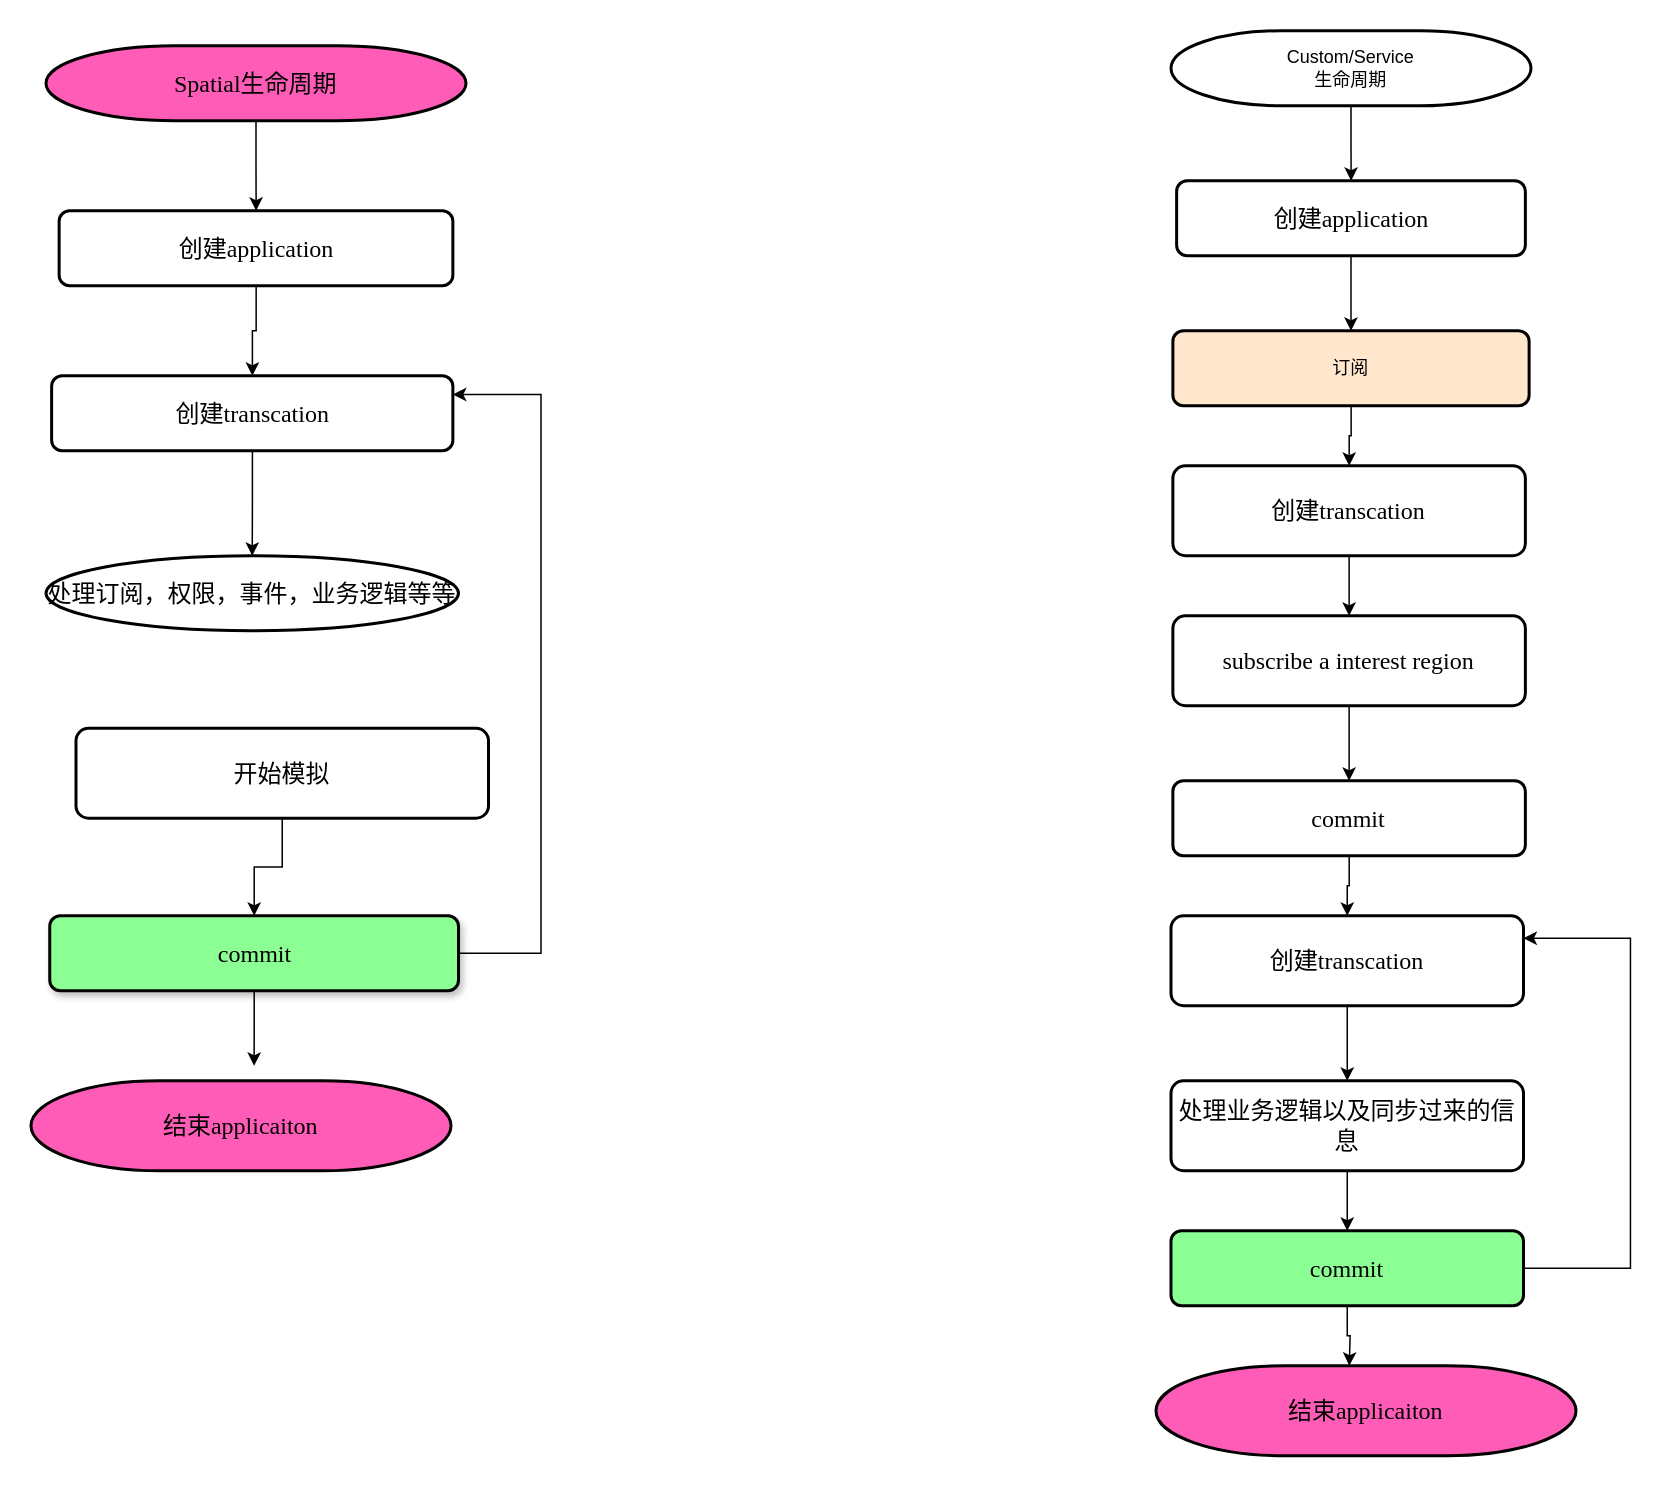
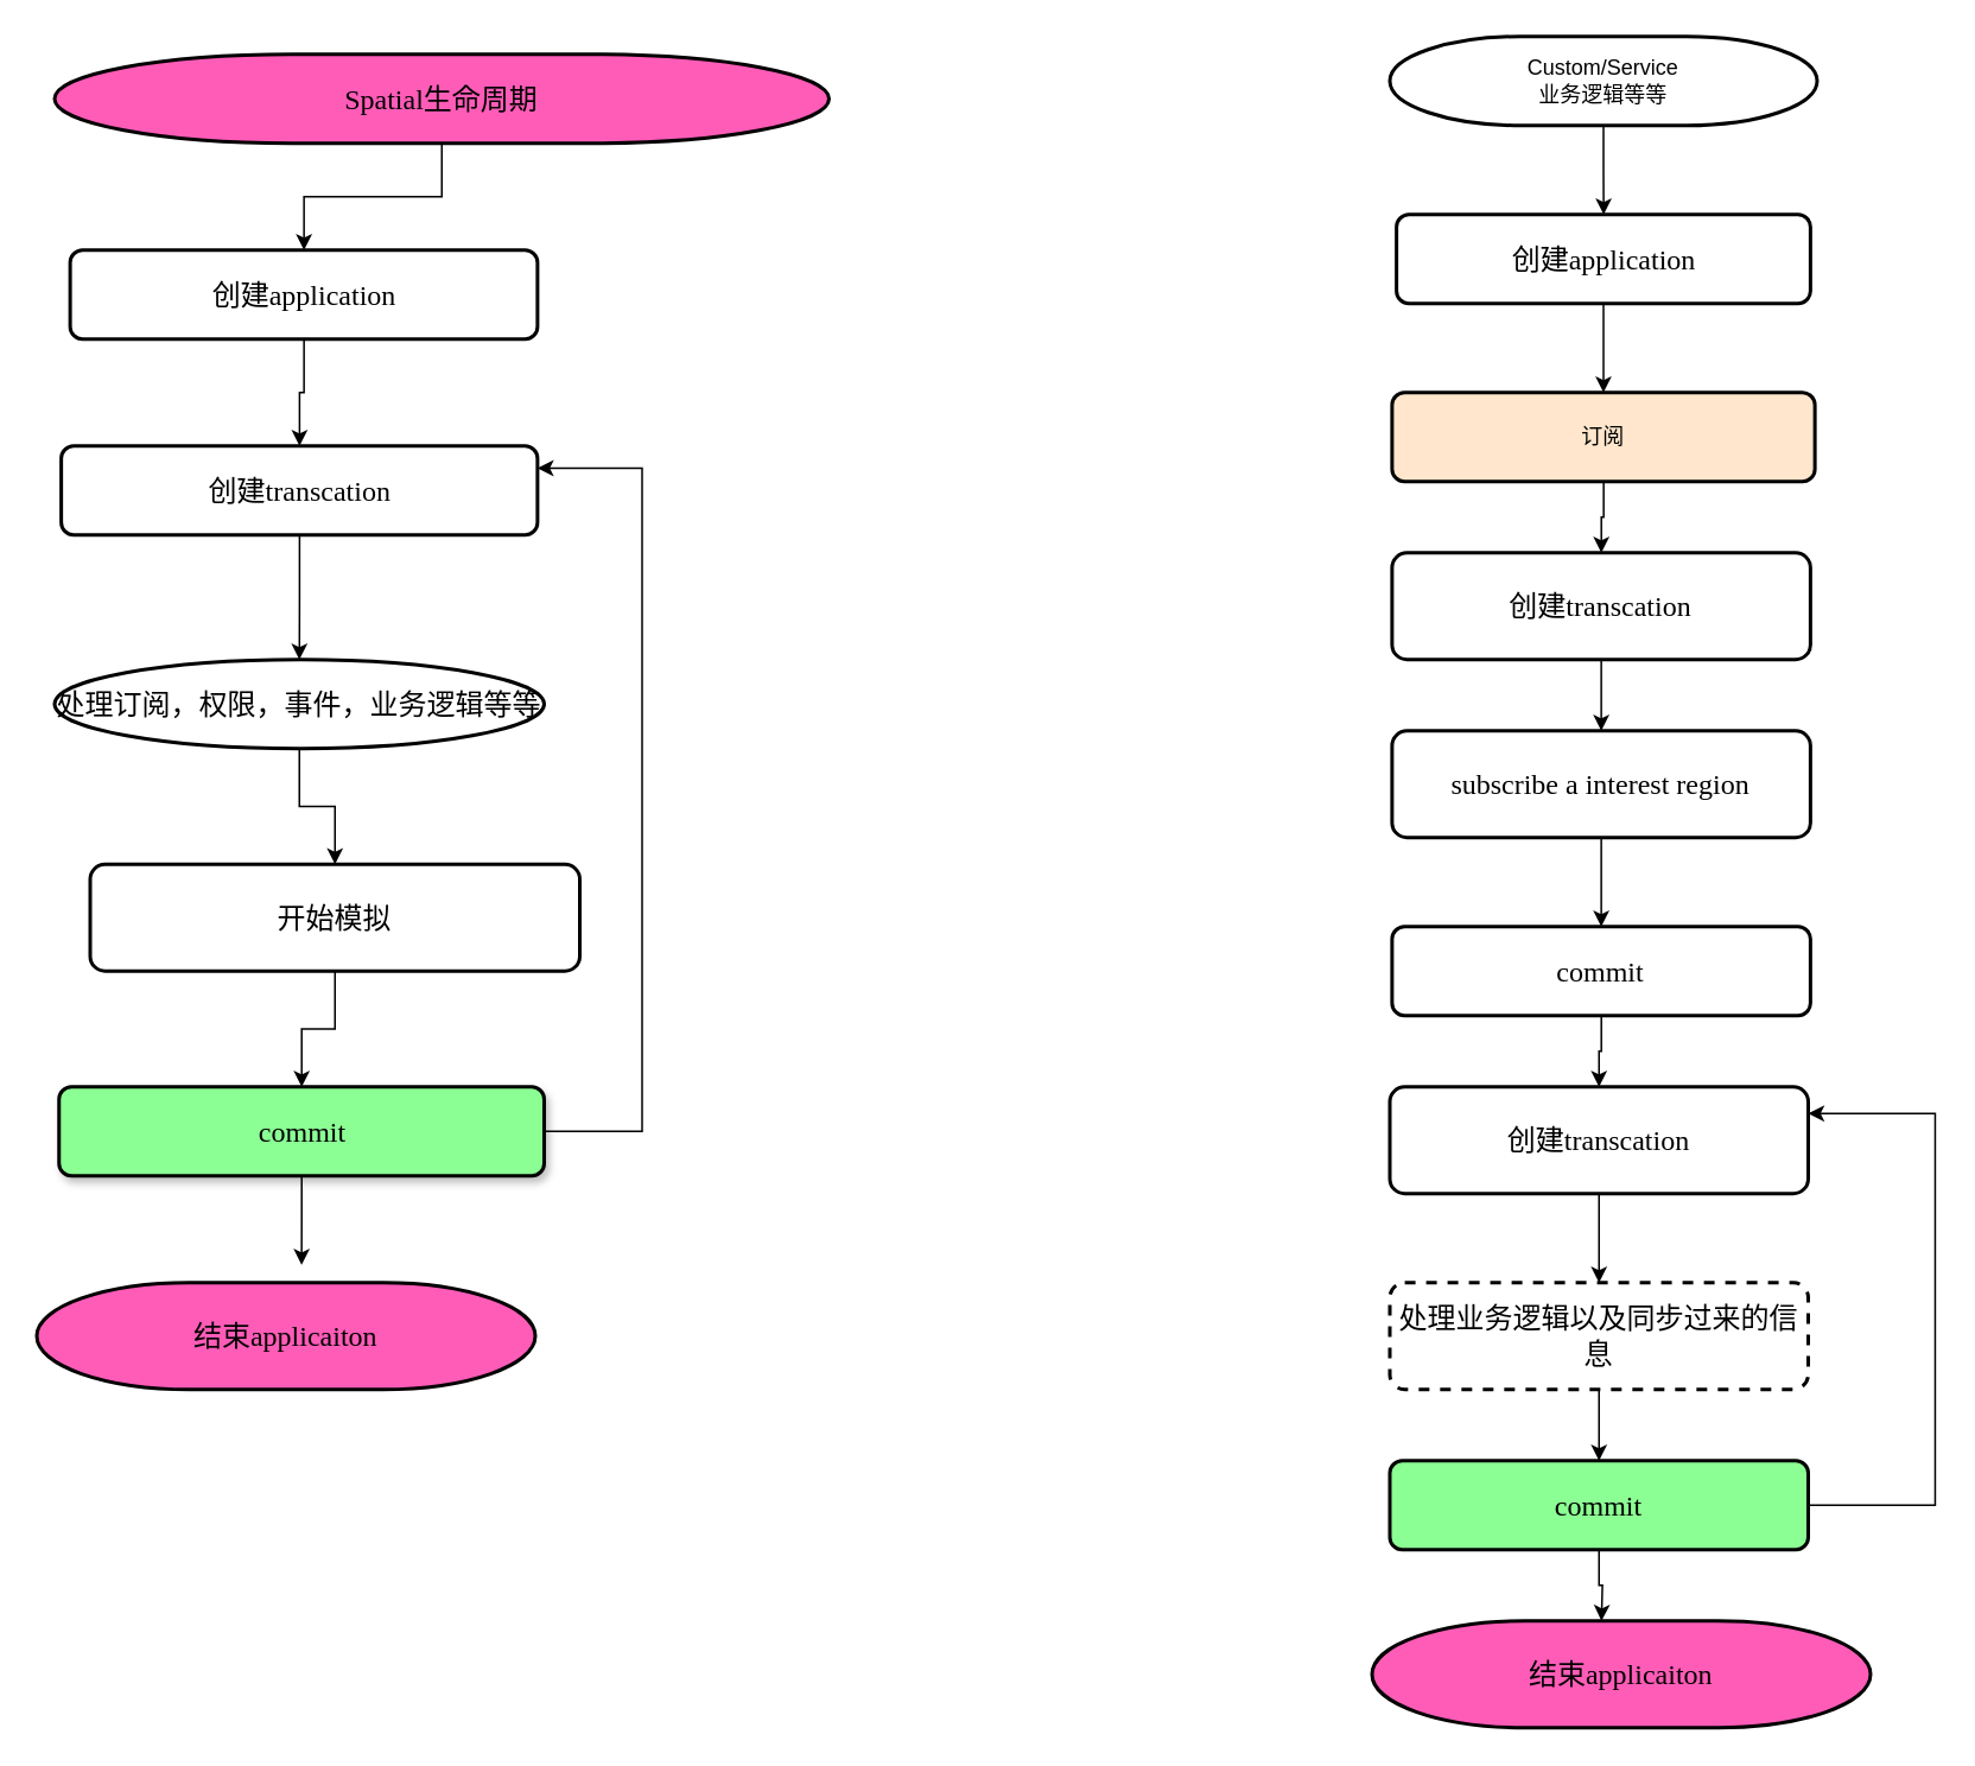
  <mxCell id="0" />
  <mxCell id="1" parent="0" />
  <mxCell id="2" value="" style="edgeStyle=orthogonalEdgeStyle;rounded=0;orthogonalLoop=1;jettySize=auto;html=1;" parent="1" source="3" target="5" edge="1"><mxGeometry relative="1" as="geometry" /></mxCell>
- <mxCell id="3" value="&lt;span style=&quot;caret-color: rgb(0, 0, 0); color: rgb(0, 0, 0); font-family: -webkit-standard; font-size: medium; font-style: normal; font-variant-caps: normal; font-weight: 400; letter-spacing: normal; text-align: start; text-indent: 0px; text-transform: none; word-spacing: 0px; -moz-text-size-adjust: auto; -webkit-text-stroke-width: 0px; text-decoration: none; display: inline !important; float: none;&quot;&gt;Spatial生命周期&lt;/span&gt;" style="strokeWidth=2;html=1;shape=mxgraph.flowchart.terminator;whiteSpace=wrap;shadow=0;fillColor=#FF5CB8;" parent="1" vertex="1"><mxGeometry x="30" y="30" width="280" height="50" as="geometry" /></mxCell>
+ <mxCell id="3" value="&lt;span style=&quot;caret-color: rgb(0, 0, 0); color: rgb(0, 0, 0); font-family: -webkit-standard; font-size: medium; font-style: normal; font-variant-caps: normal; font-weight: 400; letter-spacing: normal; text-align: start; text-indent: 0px; text-transform: none; word-spacing: 0px; -moz-text-size-adjust: auto; -webkit-text-stroke-width: 0px; text-decoration: none; display: inline !important; float: none;&quot;&gt;Spatial生命周期&lt;/span&gt;" style="strokeWidth=2;html=1;shape=mxgraph.flowchart.terminator;whiteSpace=wrap;shadow=0;fillColor=#FF5CB8;" parent="1" vertex="1"><mxGeometry x="30" y="30" width="435" height="50" as="geometry" /></mxCell>
  <mxCell id="4" value="" style="edgeStyle=orthogonalEdgeStyle;rounded=0;orthogonalLoop=1;jettySize=auto;html=1;" parent="1" source="5" target="7" edge="1"><mxGeometry relative="1" as="geometry" /></mxCell>
  <mxCell id="5" value="&lt;span style=&quot;caret-color: rgb(0, 0, 0); color: rgb(0, 0, 0); font-family: -webkit-standard; font-size: medium; font-style: normal; font-variant-caps: normal; font-weight: 400; letter-spacing: normal; text-align: start; text-indent: 0px; text-transform: none; word-spacing: 0px; -moz-text-size-adjust: auto; -webkit-text-stroke-width: 0px; text-decoration: none; display: inline !important; float: none;&quot;&gt;创建application&lt;/span&gt;" style="rounded=1;whiteSpace=wrap;html=1;absoluteArcSize=1;arcSize=14;strokeWidth=2;" parent="1" vertex="1"><mxGeometry x="38.75" y="140" width="262.5" height="50" as="geometry" /></mxCell>
  <mxCell id="6" value="" style="edgeStyle=orthogonalEdgeStyle;rounded=0;orthogonalLoop=1;jettySize=auto;html=1;" parent="1" source="7" target="9" edge="1"><mxGeometry relative="1" as="geometry" /></mxCell>
  <mxCell id="7" value="&lt;span style=&quot;caret-color: rgb(0, 0, 0); color: rgb(0, 0, 0); font-family: -webkit-standard; font-size: medium; font-style: normal; font-variant-caps: normal; font-weight: 400; letter-spacing: normal; text-align: start; text-indent: 0px; text-transform: none; word-spacing: 0px; -moz-text-size-adjust: auto; -webkit-text-stroke-width: 0px; text-decoration: none; display: inline !important; float: none;&quot;&gt;创建transcation&lt;/span&gt;" style="whiteSpace=wrap;html=1;rounded=1;arcSize=14;strokeWidth=2;" parent="1" vertex="1"><mxGeometry x="33.75" y="250" width="267.5" height="50" as="geometry" /></mxCell>
+ <mxCell id="8" value="" style="edgeStyle=orthogonalEdgeStyle;rounded=0;orthogonalLoop=1;jettySize=auto;html=1;" parent="1" source="9" target="11" edge="1"><mxGeometry relative="1" as="geometry" /></mxCell>
  <mxCell id="9" value="&lt;span style=&quot;caret-color: rgb(0, 0, 0); color: rgb(0, 0, 0); font-family: -webkit-standard; font-size: medium; font-style: normal; font-variant-caps: normal; font-weight: 400; letter-spacing: normal; text-align: start; text-indent: 0px; text-transform: none; word-spacing: 0px; -moz-text-size-adjust: auto; -webkit-text-stroke-width: 0px; text-decoration: none; display: inline !important; float: none;&quot;&gt;处理订阅，权限，事件，业务逻辑等等&lt;/span&gt;" style="ellipse;whiteSpace=wrap;html=1;arcSize=14;strokeWidth=2;" parent="1" vertex="1"><mxGeometry x="30" y="370" width="275" height="50" as="geometry" /></mxCell>
  <mxCell id="10" value="" style="edgeStyle=orthogonalEdgeStyle;rounded=0;orthogonalLoop=1;jettySize=auto;html=1;" parent="1" source="11" target="14" edge="1"><mxGeometry relative="1" as="geometry" /></mxCell>
  <mxCell id="11" value="&lt;span style=&quot;caret-color: rgb(0, 0, 0); color: rgb(0, 0, 0); font-family: -webkit-standard; font-size: medium; font-style: normal; font-variant-caps: normal; font-weight: 400; letter-spacing: normal; text-align: start; text-indent: 0px; text-transform: none; word-spacing: 0px; -moz-text-size-adjust: auto; -webkit-text-stroke-width: 0px; text-decoration: none; display: inline !important; float: none;&quot;&gt;开始模拟&lt;/span&gt;" style="whiteSpace=wrap;html=1;rounded=1;arcSize=14;strokeWidth=2;" parent="1" vertex="1"><mxGeometry x="50" y="485" width="275" height="60" as="geometry" /></mxCell>
  <mxCell id="12" value="" style="edgeStyle=orthogonalEdgeStyle;rounded=0;orthogonalLoop=1;jettySize=auto;html=1;entryX=1;entryY=0.25;entryDx=0;entryDy=0;" parent="1" source="14" target="7" edge="1"><mxGeometry relative="1" as="geometry"><mxPoint x="270" y="280" as="targetPoint" /><Array as="points"><mxPoint x="360" y="635" /><mxPoint x="360" y="263" /></Array></mxGeometry></mxCell>
  <mxCell id="13" value="" style="edgeStyle=orthogonalEdgeStyle;rounded=0;orthogonalLoop=1;jettySize=auto;html=1;" parent="1" source="14" edge="1"><mxGeometry relative="1" as="geometry"><mxPoint x="168.75" y="710" as="targetPoint" /></mxGeometry></mxCell>
  <mxCell id="14" value="&lt;span style=&quot;caret-color: rgb(0, 0, 0); color: rgb(0, 0, 0); font-family: -webkit-standard; font-size: medium; font-style: normal; font-variant-caps: normal; font-weight: 400; letter-spacing: normal; text-align: start; text-indent: 0px; text-transform: none; word-spacing: 0px; -moz-text-size-adjust: auto; -webkit-text-stroke-width: 0px; text-decoration: none; display: inline !important; float: none;&quot;&gt;commit&lt;/span&gt;" style="whiteSpace=wrap;html=1;rounded=1;arcSize=14;strokeWidth=2;shadow=1;fillColor=#8CFF94;" parent="1" vertex="1"><mxGeometry x="32.5" y="610" width="272.5" height="50" as="geometry" /></mxCell>
  <mxCell id="15" value="" style="edgeStyle=orthogonalEdgeStyle;rounded=0;orthogonalLoop=1;jettySize=auto;html=1;" parent="1" source="16" target="18" edge="1"><mxGeometry relative="1" as="geometry" /></mxCell>
- <mxCell id="16" value="&lt;div&gt;Custom/Service&lt;/div&gt;&lt;div&gt;生命周期&lt;/div&gt;" style="strokeWidth=2;html=1;shape=mxgraph.flowchart.terminator;whiteSpace=wrap;" parent="1" vertex="1"><mxGeometry x="780" y="20" width="240" height="50" as="geometry" /></mxCell>
+ <mxCell id="16" value="&lt;div&gt;Custom/Service&lt;/div&gt;&lt;div&gt;业务逻辑等等&lt;/div&gt;" style="strokeWidth=2;html=1;shape=mxgraph.flowchart.terminator;whiteSpace=wrap;" parent="1" vertex="1"><mxGeometry x="780" y="20" width="240" height="50" as="geometry" /></mxCell>
  <mxCell id="17" value="" style="edgeStyle=orthogonalEdgeStyle;rounded=0;orthogonalLoop=1;jettySize=auto;html=1;" parent="1" source="18" target="20" edge="1"><mxGeometry relative="1" as="geometry" /></mxCell>
  <mxCell id="18" value="&lt;span style=&quot;caret-color: rgb(0, 0, 0); color: rgb(0, 0, 0); font-family: -webkit-standard; font-size: medium; font-style: normal; font-variant-caps: normal; font-weight: 400; letter-spacing: normal; text-align: start; text-indent: 0px; text-transform: none; word-spacing: 0px; -moz-text-size-adjust: auto; -webkit-text-stroke-width: 0px; text-decoration: none; display: inline !important; float: none;&quot;&gt;创建application&lt;/span&gt;" style="rounded=1;whiteSpace=wrap;html=1;absoluteArcSize=1;arcSize=14;strokeWidth=2;" parent="1" vertex="1"><mxGeometry x="783.75" y="120" width="232.5" height="50" as="geometry" /></mxCell>
  <mxCell id="19" value="" style="edgeStyle=orthogonalEdgeStyle;rounded=0;orthogonalLoop=1;jettySize=auto;html=1;" parent="1" source="20" target="22" edge="1"><mxGeometry relative="1" as="geometry" /></mxCell>
  <mxCell id="20" value="订阅" style="whiteSpace=wrap;html=1;rounded=1;arcSize=14;strokeWidth=2;fillColor=#ffe6cc;" parent="1" vertex="1"><mxGeometry x="781.25" y="220" width="237.5" height="50" as="geometry" /></mxCell>
  <mxCell id="21" value="" style="edgeStyle=orthogonalEdgeStyle;rounded=0;orthogonalLoop=1;jettySize=auto;html=1;" parent="1" source="22" target="24" edge="1"><mxGeometry relative="1" as="geometry" /></mxCell>
  <mxCell id="22" value="&lt;span style=&quot;caret-color: rgb(0, 0, 0); color: rgb(0, 0, 0); font-family: -webkit-standard; font-size: medium; font-style: normal; font-variant-caps: normal; font-weight: 400; letter-spacing: normal; text-align: start; text-indent: 0px; text-transform: none; word-spacing: 0px; -moz-text-size-adjust: auto; -webkit-text-stroke-width: 0px; text-decoration: none; display: inline !important; float: none;&quot;&gt;创建transcation&lt;/span&gt;" style="whiteSpace=wrap;html=1;rounded=1;arcSize=14;strokeWidth=2;" parent="1" vertex="1"><mxGeometry x="781.25" y="310" width="235" height="60" as="geometry" /></mxCell>
  <mxCell id="23" value="" style="edgeStyle=orthogonalEdgeStyle;rounded=0;orthogonalLoop=1;jettySize=auto;html=1;" parent="1" source="24" target="26" edge="1"><mxGeometry relative="1" as="geometry" /></mxCell>
  <mxCell id="24" value="&lt;span style=&quot;caret-color: rgb(0, 0, 0); color: rgb(0, 0, 0); font-family: -webkit-standard; font-size: medium; font-style: normal; font-variant-caps: normal; font-weight: 400; letter-spacing: normal; text-align: start; text-indent: 0px; text-transform: none; word-spacing: 0px; -moz-text-size-adjust: auto; -webkit-text-stroke-width: 0px; text-decoration: none; display: inline !important; float: none;&quot;&gt;subscribe a interest region&lt;/span&gt;" style="whiteSpace=wrap;html=1;rounded=1;arcSize=14;strokeWidth=2;" parent="1" vertex="1"><mxGeometry x="781.25" y="410" width="235" height="60" as="geometry" /></mxCell>
  <mxCell id="25" value="" style="edgeStyle=orthogonalEdgeStyle;rounded=0;orthogonalLoop=1;jettySize=auto;html=1;" parent="1" source="26" target="28" edge="1"><mxGeometry relative="1" as="geometry" /></mxCell>
  <mxCell id="26" value="&lt;span style=&quot;caret-color: rgb(0, 0, 0); color: rgb(0, 0, 0); font-family: -webkit-standard; font-size: medium; font-style: normal; font-variant-caps: normal; font-weight: 400; letter-spacing: normal; text-align: start; text-indent: 0px; text-transform: none; word-spacing: 0px; -moz-text-size-adjust: auto; -webkit-text-stroke-width: 0px; text-decoration: none; display: inline !important; float: none;&quot;&gt;commit&lt;/span&gt;" style="whiteSpace=wrap;html=1;rounded=1;arcSize=14;strokeWidth=2;" parent="1" vertex="1"><mxGeometry x="781.25" y="520" width="235" height="50" as="geometry" /></mxCell>
  <mxCell id="27" value="" style="edgeStyle=orthogonalEdgeStyle;rounded=0;orthogonalLoop=1;jettySize=auto;html=1;" parent="1" source="28" target="30" edge="1"><mxGeometry relative="1" as="geometry" /></mxCell>
  <mxCell id="28" value="&lt;span style=&quot;caret-color: rgb(0, 0, 0); color: rgb(0, 0, 0); font-family: -webkit-standard; font-size: medium; font-style: normal; font-variant-caps: normal; font-weight: 400; letter-spacing: normal; text-align: start; text-indent: 0px; text-transform: none; word-spacing: 0px; -moz-text-size-adjust: auto; -webkit-text-stroke-width: 0px; text-decoration: none; display: inline !important; float: none;&quot;&gt;创建transcation&lt;/span&gt;" style="whiteSpace=wrap;html=1;rounded=1;arcSize=14;strokeWidth=2;" parent="1" vertex="1"><mxGeometry x="780" y="610" width="235" height="60" as="geometry" /></mxCell>
  <mxCell id="29" value="" style="edgeStyle=orthogonalEdgeStyle;rounded=0;orthogonalLoop=1;jettySize=auto;html=1;" parent="1" source="30" target="33" edge="1"><mxGeometry relative="1" as="geometry" /></mxCell>
- <mxCell id="30" value="&lt;span style=&quot;caret-color: rgb(0, 0, 0); color: rgb(0, 0, 0); font-family: -webkit-standard; font-size: medium; font-style: normal; font-variant-caps: normal; font-weight: 400; letter-spacing: normal; text-align: start; text-indent: 0px; text-transform: none; word-spacing: 0px; -moz-text-size-adjust: auto; -webkit-text-stroke-width: 0px; text-decoration: none; display: inline !important; float: none;&quot;&gt;处理业务逻辑以及同步过来的信息&lt;/span&gt;" style="whiteSpace=wrap;html=1;rounded=1;arcSize=14;strokeWidth=2;" parent="1" vertex="1"><mxGeometry x="780" y="720" width="235" height="60" as="geometry" /></mxCell>
+ <mxCell id="30" value="&lt;span style=&quot;caret-color: rgb(0, 0, 0); color: rgb(0, 0, 0); font-family: -webkit-standard; font-size: medium; font-style: normal; font-variant-caps: normal; font-weight: 400; letter-spacing: normal; text-align: start; text-indent: 0px; text-transform: none; word-spacing: 0px; -moz-text-size-adjust: auto; -webkit-text-stroke-width: 0px; text-decoration: none; display: inline !important; float: none;&quot;&gt;处理业务逻辑以及同步过来的信息&lt;/span&gt;" style="whiteSpace=wrap;html=1;rounded=1;arcSize=14;strokeWidth=2;dashed=1;" parent="1" vertex="1"><mxGeometry x="780" y="720" width="235" height="60" as="geometry" /></mxCell>
  <mxCell id="31" value="" style="edgeStyle=orthogonalEdgeStyle;rounded=0;orthogonalLoop=1;jettySize=auto;html=1;" parent="1" source="33" edge="1"><mxGeometry relative="1" as="geometry"><mxPoint x="898.867" y="910" as="targetPoint" /></mxGeometry></mxCell>
  <mxCell id="32" value="" style="edgeStyle=orthogonalEdgeStyle;rounded=0;orthogonalLoop=1;jettySize=auto;html=1;entryX=1;entryY=0.25;entryDx=0;entryDy=0;" parent="1" source="33" target="28" edge="1"><mxGeometry relative="1" as="geometry"><mxPoint x="1106.25" y="630" as="targetPoint" /><Array as="points"><mxPoint x="1086.25" y="845" /><mxPoint x="1086.25" y="625" /></Array></mxGeometry></mxCell>
  <mxCell id="33" value="&lt;span style=&quot;caret-color: rgb(0, 0, 0); color: rgb(0, 0, 0); font-family: -webkit-standard; font-size: medium; font-style: normal; font-variant-caps: normal; font-weight: 400; letter-spacing: normal; text-align: start; text-indent: 0px; text-transform: none; word-spacing: 0px; -moz-text-size-adjust: auto; -webkit-text-stroke-width: 0px; text-decoration: none; display: inline !important; float: none;&quot;&gt;commit&lt;/span&gt;" style="whiteSpace=wrap;html=1;rounded=1;arcSize=14;strokeWidth=2;fillColor=#8CFF94;" parent="1" vertex="1"><mxGeometry x="780" y="820" width="235" height="50" as="geometry" /></mxCell>
  <mxCell id="34" value="&lt;span style=&quot;caret-color: rgb(0, 0, 0); color: rgb(0, 0, 0); font-family: -webkit-standard; font-size: medium; font-style: normal; font-variant-caps: normal; font-weight: 400; letter-spacing: normal; text-align: start; text-indent: 0px; text-transform: none; word-spacing: 0px; -moz-text-size-adjust: auto; -webkit-text-stroke-width: 0px; text-decoration: none; display: inline !important; float: none;&quot;&gt;结束applicaiton&lt;/span&gt;" style="strokeWidth=2;html=1;shape=mxgraph.flowchart.terminator;whiteSpace=wrap;shadow=0;fillColor=#FF5CB8;" parent="1" vertex="1"><mxGeometry x="20" y="720" width="280" height="60" as="geometry" /></mxCell>
  <mxCell id="35" value="&lt;span style=&quot;caret-color: rgb(0, 0, 0); color: rgb(0, 0, 0); font-family: -webkit-standard; font-size: medium; font-style: normal; font-variant-caps: normal; font-weight: 400; letter-spacing: normal; text-align: start; text-indent: 0px; text-transform: none; word-spacing: 0px; -moz-text-size-adjust: auto; -webkit-text-stroke-width: 0px; text-decoration: none; display: inline !important; float: none;&quot;&gt;结束applicaiton&lt;/span&gt;" style="strokeWidth=2;html=1;shape=mxgraph.flowchart.terminator;whiteSpace=wrap;shadow=0;fillColor=#FF5CB8;" parent="1" vertex="1"><mxGeometry x="770" y="910" width="280" height="60" as="geometry" /></mxCell>
